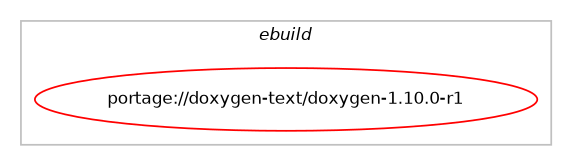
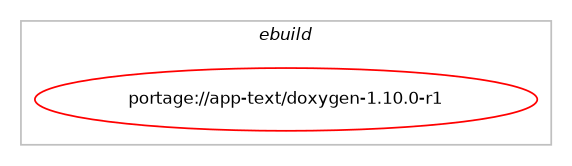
  digraph {
    compound=true
    concentrate=true
    fontname=Helvetica
    fontsize=10
    newrank=true
    rankdir=LR
    ranksep=1.5
-   n1 [color=red fontname=Helvetica fontsize=10 label="portage://doxygen-text/doxygen-1.10.0-r1" width=4]
+   n1 [color=red fontname=Helvetica fontsize=10 label="portage://app-text/doxygen-1.10.0-r1" width=4]
    subgraph cluster_1 {
      color=gray
      label=<<i>ebuild</i>>
      n1
    }
    subgraph cluster_2 {
      color=gray
      label=<<i>dependencies</i>>
      subgraph cluster_3 {
        color=gray
        fillcolor="#eeeeee"
        label=<<i>compile</i>>
        style=filled
      }
      subgraph cluster_4 {
        color=gray
        fillcolor="#eeeeee"
        label=<<i>compile and run</i>>
        style=filled
      }
      subgraph cluster_5 {
        color=gray
        fillcolor="#eeeeee"
        label=<<i>run</i>>
        style=filled
      }
    }
    subgraph cluster_6 {
      color=gray
      label=<<i>candidates</i>>
      rank=same
    }
  }
